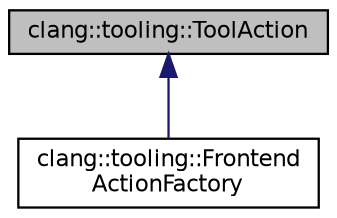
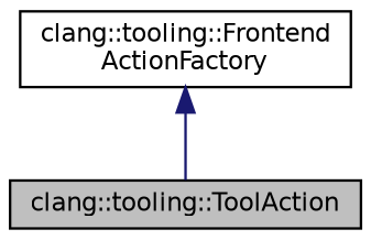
  digraph {
    node [color=black fontname=Helvetica fontsize=10 shape=record]
    n1 [fillcolor=grey75 fontcolor=black height=0.2 label="clang::tooling::ToolAction" style=filled width=0.4]
    n2 [height=0.2 label="clang::tooling::Frontend\lActionFactory" width=0.4]
-   n1 -> n2 [color=midnightblue dir=back fontname=Helvetica fontsize=10 labelfontname=Helvetica labelfontsize=10 style=solid]
+   n2 -> n1 [color=midnightblue dir=back fontname=Helvetica fontsize=10 labelfontname=Helvetica labelfontsize=10 style=solid]
  }
